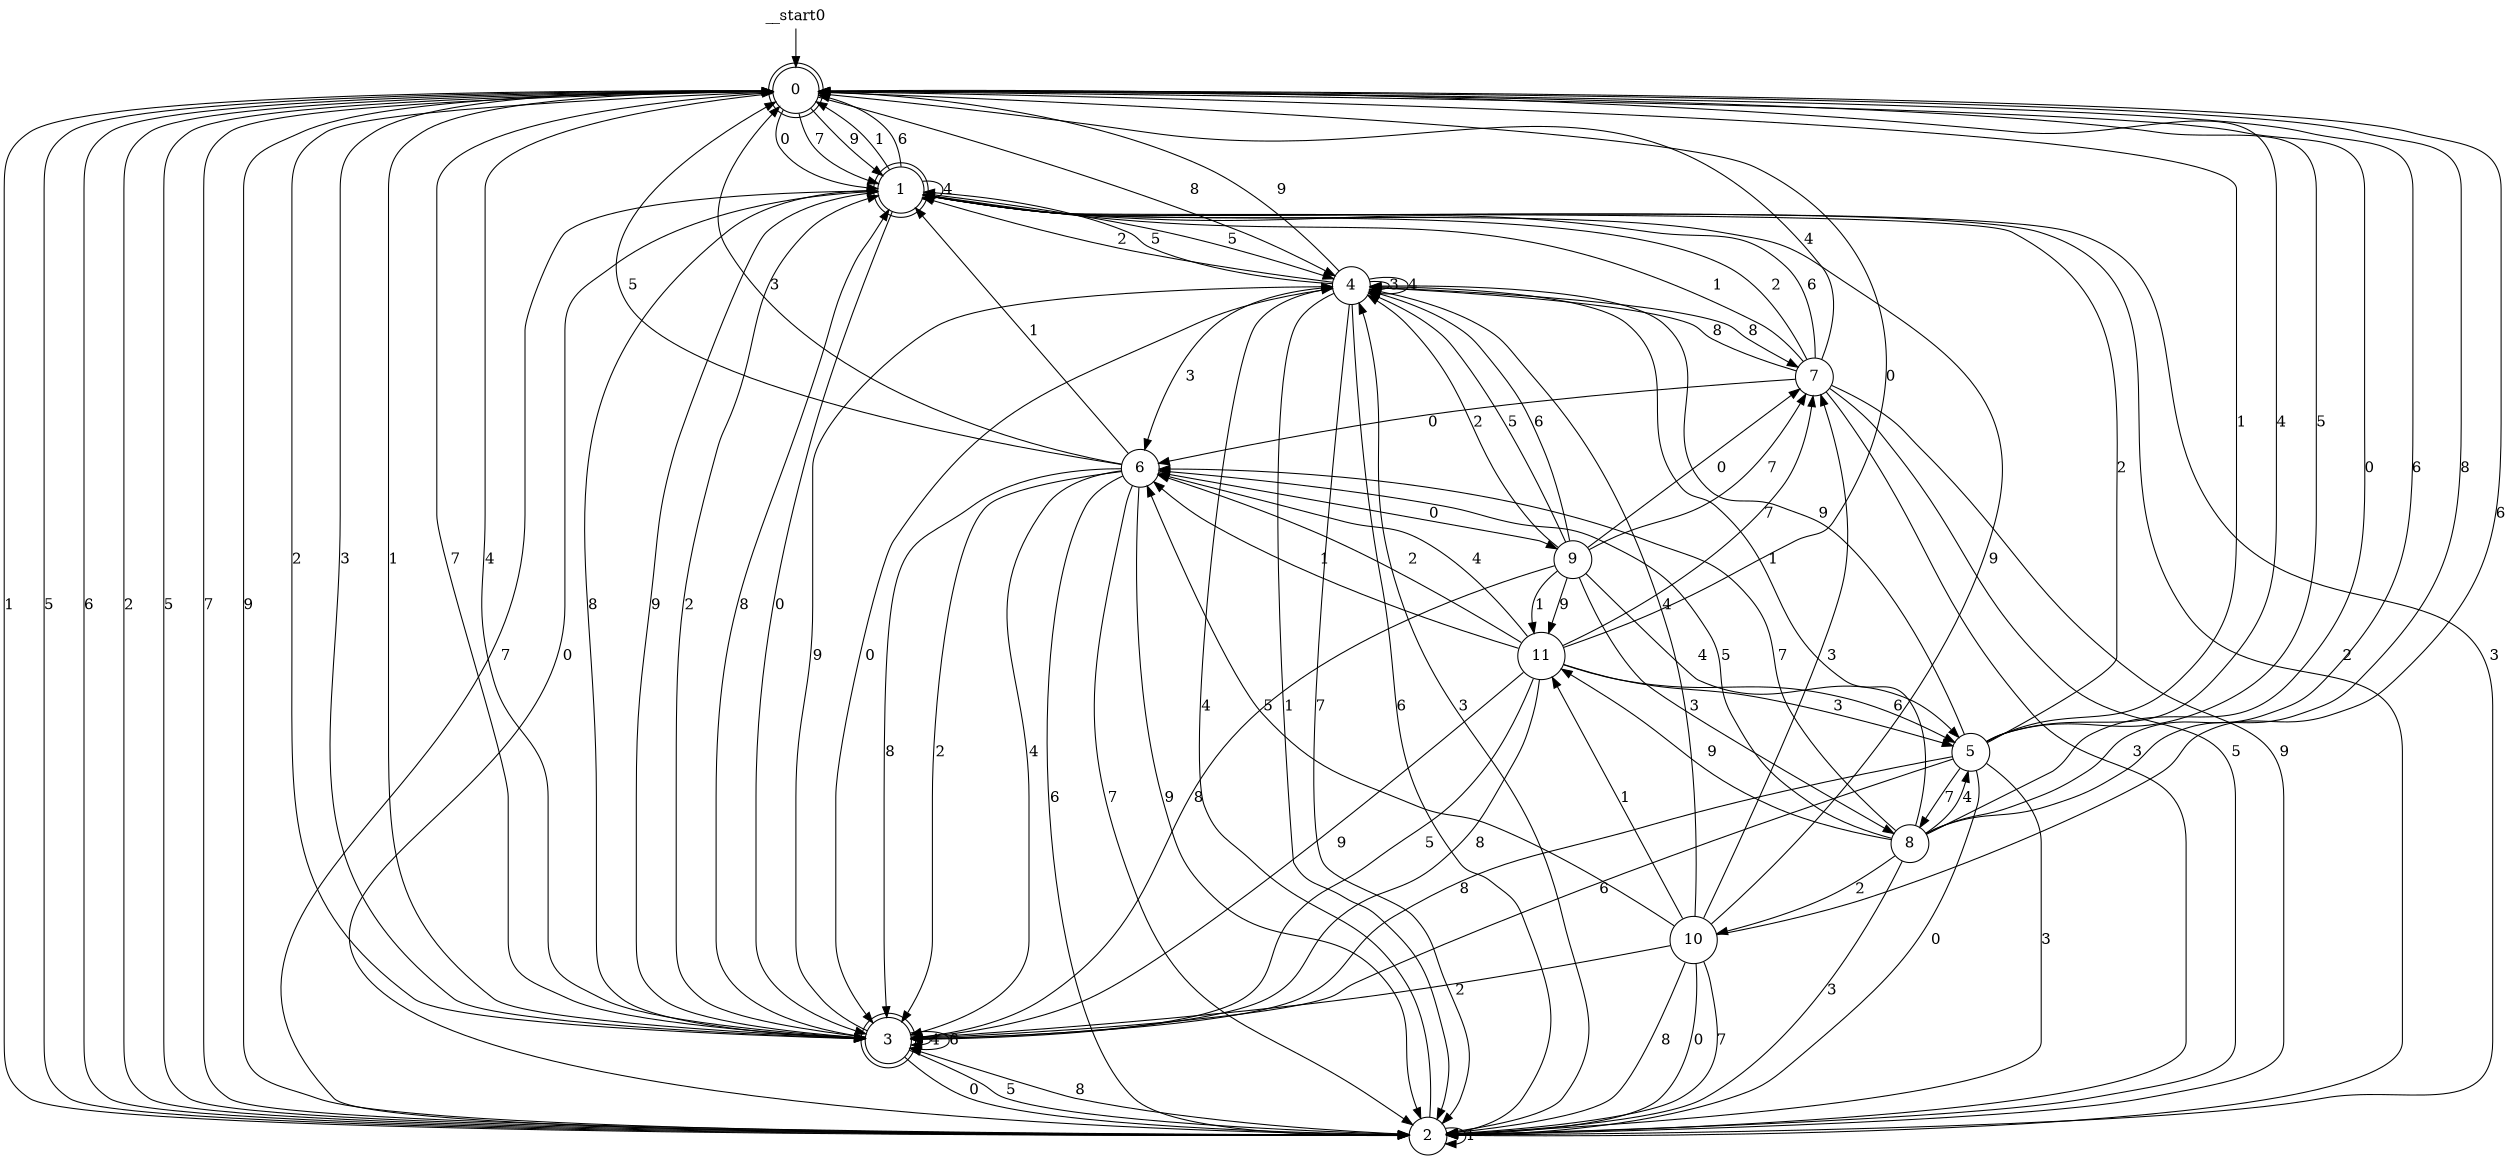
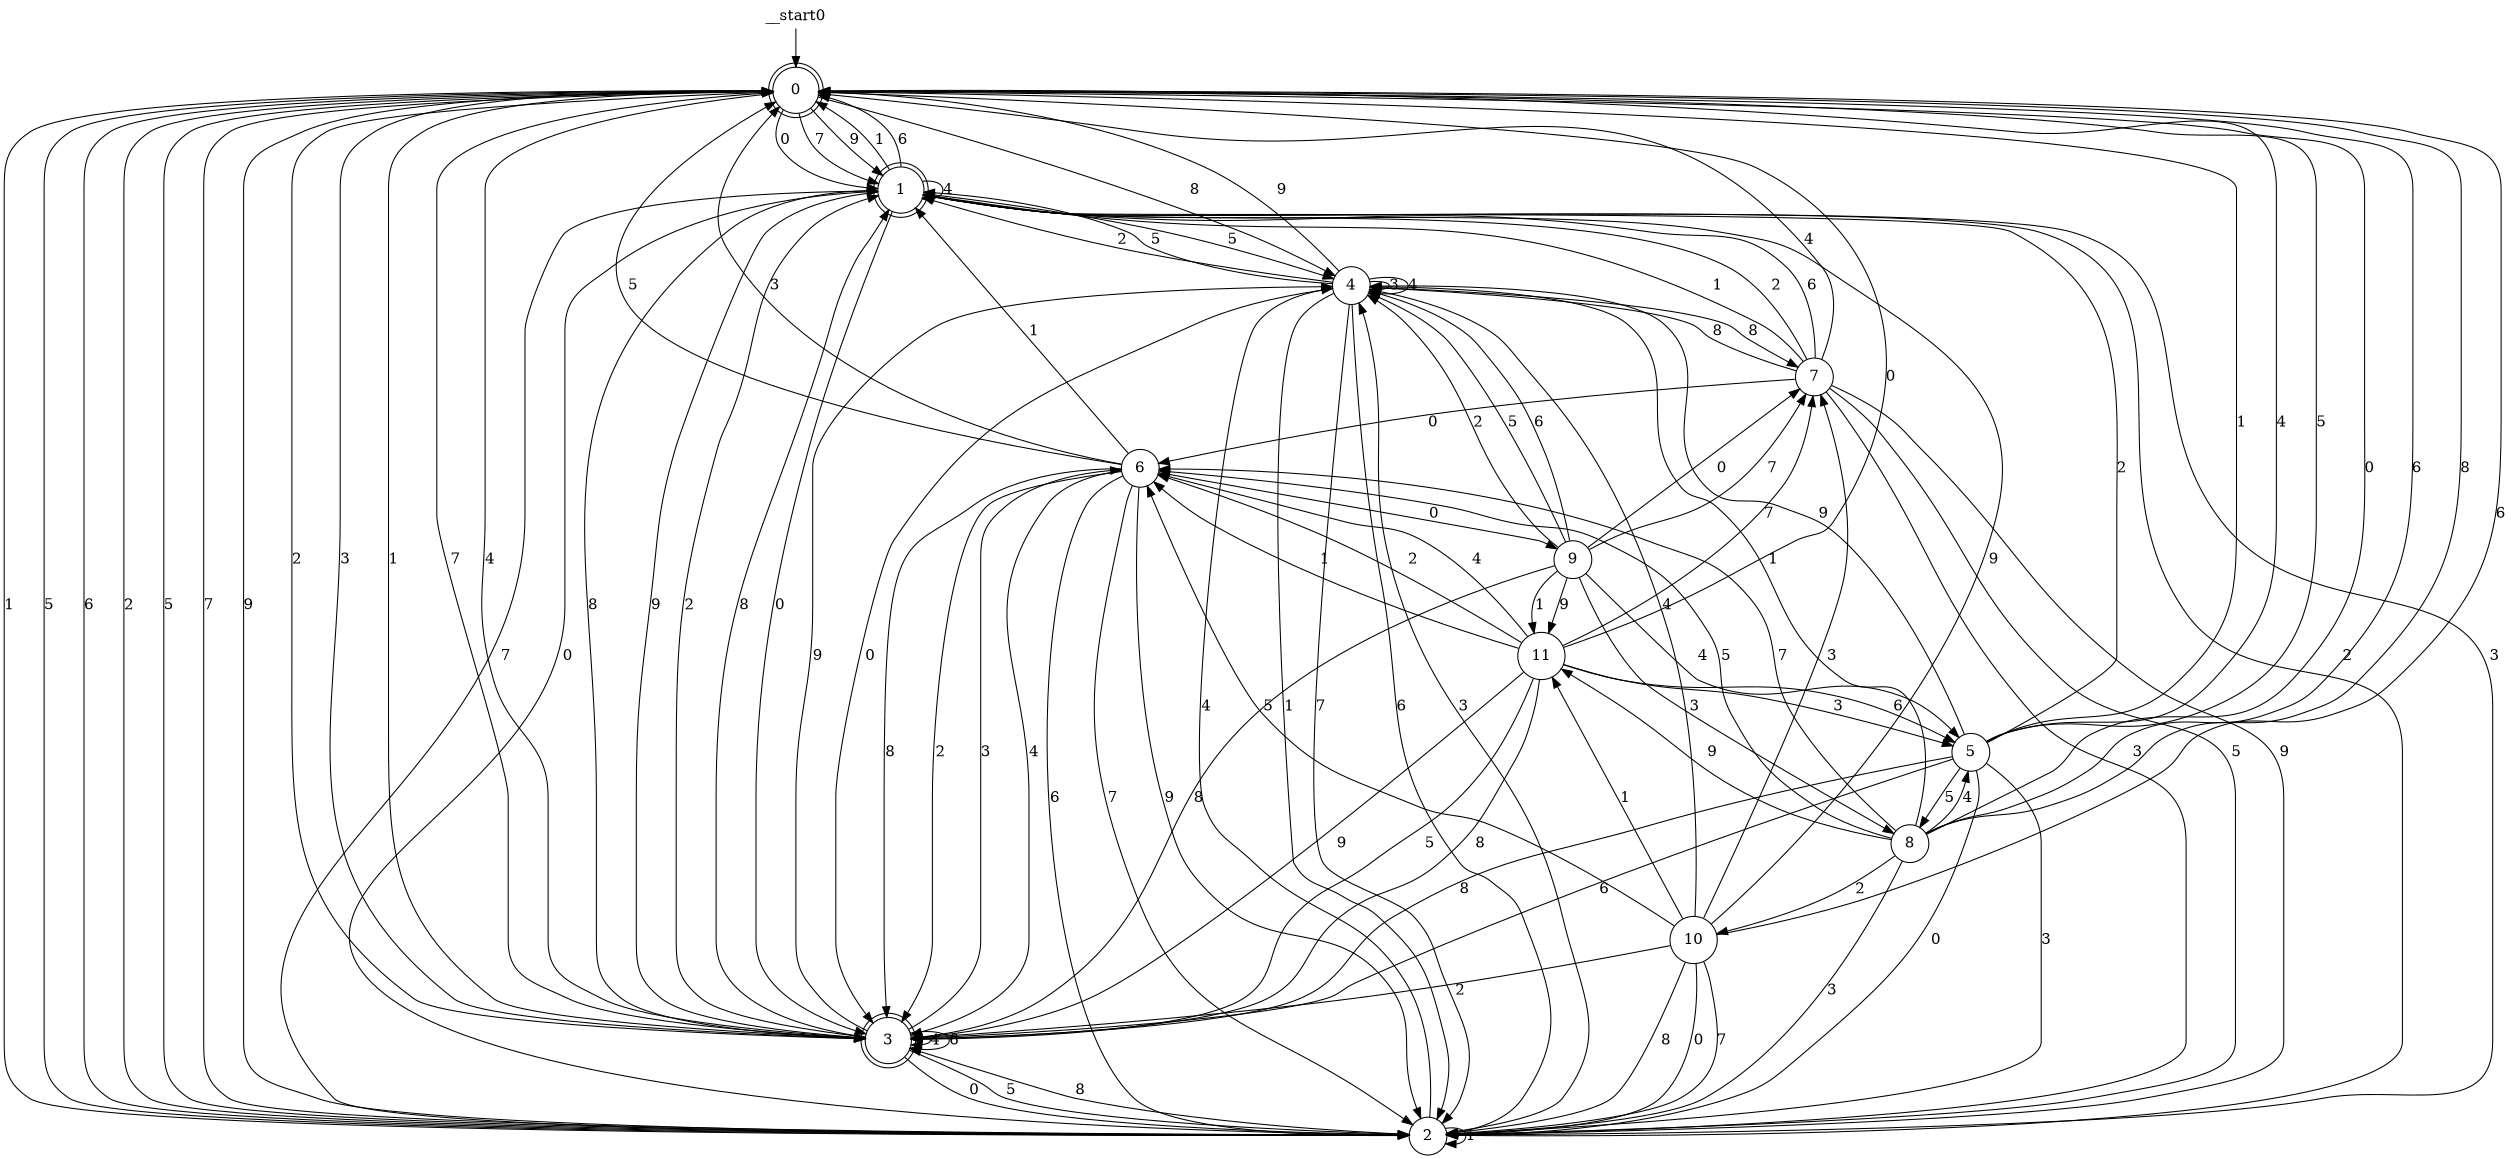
  digraph {
    node [shape=circle]
    n1 [label=0 shape=doublecircle]
    n2 [label=1 shape=doublecircle]
    n3 [label=2]
    n4 [label=3 shape=doublecircle]
    n5 [label=4]
    n6 [label=6]
    n7 [label=7]
    n8 [label=5]
    n9 [label=8]
    n10 [label=9]
    n11 [label=10]
    n12 [label=11]
    __start0 [height=0 shape=none width=0]
    n1 -> n2 [label=0]
    n1 -> n2 [label=7]
    n1 -> n2 [label=9]
    n1 -> n3 [label=1]
    n1 -> n3 [label=5]
    n1 -> n3 [label=6]
    n1 -> n4 [label=2]
    n1 -> n4 [label=3]
    n1 -> n4 [label=4]
    n1 -> n5 [label=8]
    n2 -> n1 [label=1]
    n2 -> n1 [label=6]
    n2 -> n2 [label=4]
    n2 -> n3 [label=2]
    n2 -> n3 [label=3]
    n2 -> n3 [label=7]
    n2 -> n4 [label=0]
    n2 -> n4 [label=8]
    n2 -> n4 [label=9]
    n2 -> n5 [label=5]
    n3 -> n1 [label=2]
    n3 -> n1 [label=5]
    n3 -> n1 [label=7]
    n3 -> n1 [label=9]
    n3 -> n2 [label=0]
    n3 -> n3 [label=1]
    n3 -> n4 [label=8]
    n3 -> n5 [label=3]
    n3 -> n5 [label=4]
    n4 -> n1 [label=1]
    n4 -> n1 [label=7]
    n4 -> n2 [label=2]
    n4 -> n2 [label=8]
    n4 -> n3 [label=0]
    n4 -> n3 [label=5]
    n4 -> n4 [label=4]
    n4 -> n4 [label=6]
    n4 -> n5 [label=9]
-   n5 -> n6 [label=3]
+   n4 -> n6 [label=3]
    n5 -> n1 [label=9]
    n5 -> n2 [label=2]
    n5 -> n2 [label=5]
    n5 -> n3 [label=1]
    n5 -> n3 [label=6]
    n5 -> n3 [label=7]
    n5 -> n4 [label=0]
    n5 -> n5 [label=3]
    n5 -> n5 [label=4]
    n5 -> n7 [label=8]
    n6 -> n1 [label=3]
    n6 -> n1 [label=5]
    n6 -> n2 [label=1]
    n6 -> n3 [label=6]
    n6 -> n3 [label=7]
    n6 -> n3 [label=9]
    n6 -> n4 [label=2]
    n6 -> n4 [label=4]
    n6 -> n4 [label=8]
    n6 -> n10 [label=0]
    n7 -> n1 [label=4]
    n7 -> n2 [label=1]
    n7 -> n2 [label=2]
    n7 -> n2 [label=6]
    n7 -> n3 [label=3]
    n7 -> n3 [label=5]
    n7 -> n3 [label=9]
    n7 -> n5 [label=8]
    n7 -> n6 [label=0]
    n8 -> n1 [label=1]
    n8 -> n1 [label=4]
    n8 -> n1 [label=5]
    n8 -> n2 [label=2]
    n8 -> n3 [label=0]
    n8 -> n3 [label=3]
    n8 -> n4 [label=6]
    n8 -> n4 [label=8]
    n8 -> n5 [label=9]
-   n8 -> n9 [label=7]
+   n8 -> n9 [label=5]
    n9 -> n1 [label=0]
    n9 -> n1 [label=6]
    n9 -> n1 [label=8]
    n9 -> n3 [label=3]
    n9 -> n5 [label=1]
    n9 -> n6 [label=5]
    n9 -> n6 [label=7]
    n9 -> n8 [label=4]
    n9 -> n11 [label=2]
    n9 -> n12 [label=9]
    n10 -> n4 [label=8]
    n10 -> n5 [label=2]
    n10 -> n5 [label=5]
    n10 -> n5 [label=6]
    n10 -> n7 [label=0]
    n10 -> n7 [label=7]
    n10 -> n8 [label=4]
    n10 -> n9 [label=3]
    n10 -> n12 [label=1]
    n10 -> n12 [label=9]
    n11 -> n1 [label=6]
    n11 -> n2 [label=9]
    n11 -> n3 [label=0]
    n11 -> n3 [label=7]
    n11 -> n3 [label=8]
    n11 -> n4 [label=2]
    n11 -> n5 [label=4]
    n11 -> n6 [label=5]
    n11 -> n7 [label=3]
    n11 -> n12 [label=1]
    n12 -> n1 [label=0]
    n12 -> n4 [label=5]
    n12 -> n4 [label=8]
    n12 -> n4 [label=9]
    n12 -> n6 [label=1]
    n12 -> n6 [label=2]
    n12 -> n6 [label=4]
    n12 -> n7 [label=7]
    n12 -> n8 [label=3]
    n12 -> n8 [label=6]
    __start0 -> n1
  }
